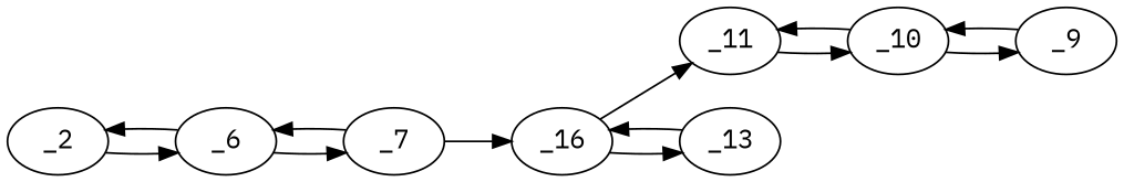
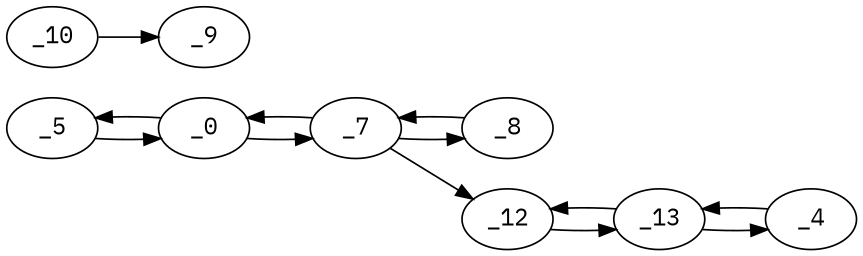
  digraph {
    fontname="IBM Plex Mono"
    rankdir=LR
    node [fontname="IBM Plex Mono" x=54.000000]
    edge [fontname="IBM Plex Mono" orient=0.737154]
-   _5 [x=135.000000 y=106.000000 label=_2]
-   _6 [x=153.000000 y=111.000000]
+   _5 [x=135.000000 y=106.000000]
+   _6 [x=153.000000 y=111.000000 label=_0]
    _7 [x=167.000000 y=121.000000]
    _9 [x=87.000000 y=108.000000]
    _10 [x=71.000000 y=112.000000]
-   _11 [x=60.000000 y=124.000000]
-   _12 [y=139.000000 label=_16]
+   _8 [x=178.000000 y=133.000000]
+   _12 [y=139.000000]
+   _4 [y=170.000000]
    _13 [x=48.000000 y=155.000000]
    _5 -> _6 [angle=0.270947 orient=0.267644]
    _6 -> _5 [angle=-2.870646 orient=-0.267644]
    _6 -> _7 [angle=0.620249 orient=0.581238]
    _7 -> _6 [angle=-2.521343 orient=-0.581238]
+   _7 -> _8 [angle=0.828849]
    _7 -> _12 [angle=1.951303 orient=0.928477]
-   _9 -> _10 [angle=2.896614 orient=0.242536]
    _10 -> _9 [angle=-0.244979 orient=-0.242536]
-   _10 -> _11 [angle=2.312744]
-   _11 -> _10 [angle=-0.828849 orient=-0.737154]
-   _12 -> _11 [angle=-1.190290 orient=-0.928477]
+   _8 -> _7 [angle=-2.312744 orient=-0.737154]
    _12 -> _13 [angle=1.929567 orient=0.936329]
+   _4 -> _13 [angle=-1.951303 orient=-0.928477]
    _13 -> _12 [angle=-1.212026 orient=-0.936329]
+   _13 -> _4 [angle=1.190290 orient=0.928477]
  }
